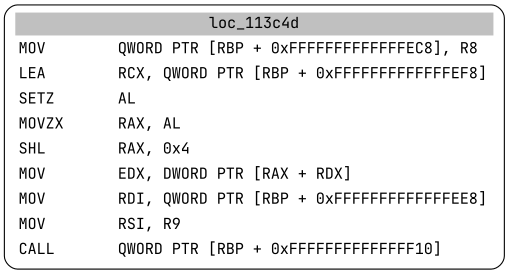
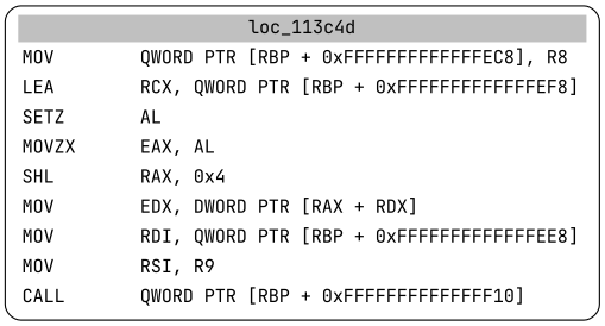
  digraph {
    rankdir=LR
    fontname="JetBrains Mono"
-   n1 [fontname="JetBrains Mono" label=<<table border="0" cellborder="0" cellpadding="3"><tr><td align="center" colspan="2" bgcolor="grey">loc_113c4d</td></tr><tr><td align="left">MOV        QWORD PTR [RBP + 0xFFFFFFFFFFFFFEC8], R8</td></tr><tr><td align="left">LEA        RCX, QWORD PTR [RBP + 0xFFFFFFFFFFFFFEF8]</td></tr><tr><td align="left">SETZ       AL</td></tr><tr><td align="left">MOVZX      RAX, AL</td></tr><tr><td align="left">SHL        RAX, 0x4</td></tr><tr><td align="left">MOV        EDX, DWORD PTR [RAX + RDX]</td></tr><tr><td align="left">MOV        RDI, QWORD PTR [RBP + 0xFFFFFFFFFFFFFEE8]</td></tr><tr><td align="left">MOV        RSI, R9</td></tr><tr><td align="left">CALL       QWORD PTR [RBP + 0xFFFFFFFFFFFFFF10]</td></tr></table>> shape=Mrecord]
+   n1 [fontname="JetBrains Mono" label=<<table border="0" cellborder="0" cellpadding="3"><tr><td align="center" colspan="2" bgcolor="grey">loc_113c4d</td></tr><tr><td align="left">MOV        QWORD PTR [RBP + 0xFFFFFFFFFFFFFEC8], R8</td></tr><tr><td align="left">LEA        RCX, QWORD PTR [RBP + 0xFFFFFFFFFFFFFEF8]</td></tr><tr><td align="left">SETZ       AL</td></tr><tr><td align="left">MOVZX      EAX, AL</td></tr><tr><td align="left">SHL        RAX, 0x4</td></tr><tr><td align="left">MOV        EDX, DWORD PTR [RAX + RDX]</td></tr><tr><td align="left">MOV        RDI, QWORD PTR [RBP + 0xFFFFFFFFFFFFFEE8]</td></tr><tr><td align="left">MOV        RSI, R9</td></tr><tr><td align="left">CALL       QWORD PTR [RBP + 0xFFFFFFFFFFFFFF10]</td></tr></table>> shape=Mrecord]
  }
